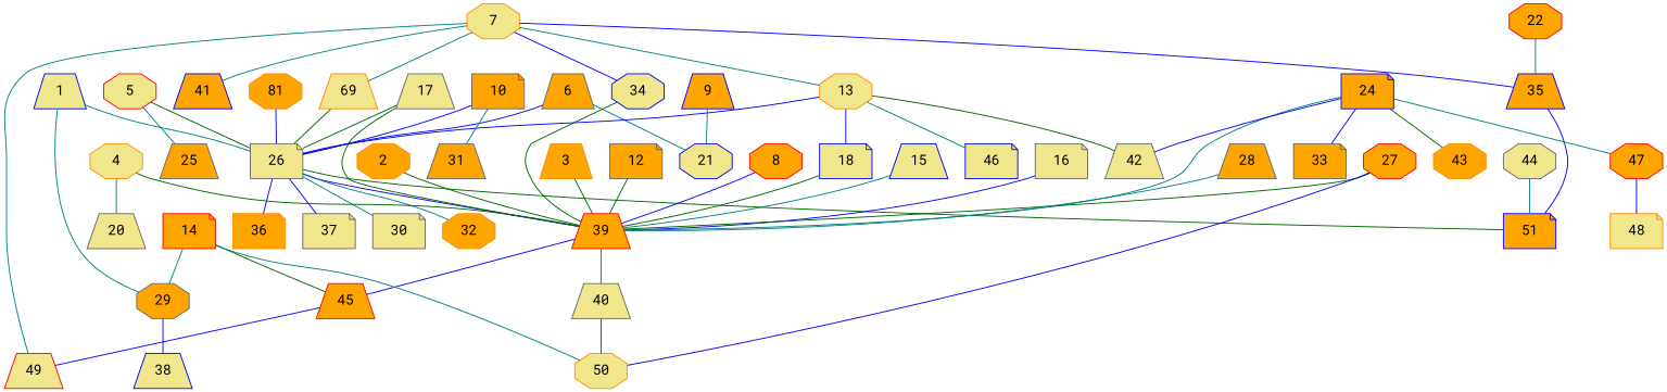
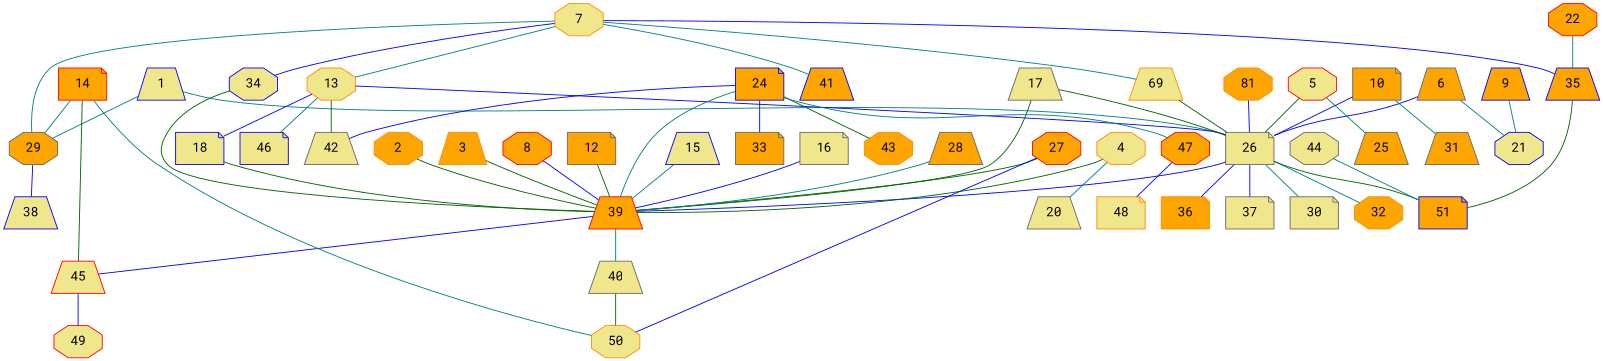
  graph {
    fontname="Roboto Mono"
    node [color=gray40 fillcolor=khaki fontname="Roboto Mono" shape=trapezium style=filled]
    edge [color=teal fontname="Roboto Mono" weight=1.0]
    1 [color=blue]
    26 [shape=note]
    29 [fillcolor=orange shape=octagon]
    39 [color=red fillcolor=orange]
    30 [shape=note]
    32 [color=darkorange fillcolor=orange shape=octagon]
    36 [color=darkorange fillcolor=orange shape=note]
    37 [shape=note]
    51 [color=blue fillcolor=orange shape=note]
    38 [color=blue]
    2 [color=darkorange fillcolor=orange shape=octagon]
-   45 [color=red fillcolor=orange]
+   45 [color=red]
    40
    3 [color=darkorange fillcolor=orange]
    4 [color=darkorange shape=octagon]
    20
    5 [color=red shape=octagon]
    25 [fillcolor=orange]
    6 [fillcolor=orange]
    21 [color=blue shape=octagon]
    7 [color=darkorange shape=octagon]
    13 [color=darkorange shape=octagon]
    n23 [color=darkorange label=69]
    34 [color=blue shape=octagon]
    35 [color=blue fillcolor=orange]
    41 [color=blue fillcolor=orange]
-   49 [color=red]
+   49 [color=red shape=octagon]
    18 [color=blue shape=note]
    42
    46 [color=blue shape=note]
    8 [color=red fillcolor=orange shape=octagon]
    9 [color=blue fillcolor=orange]
    10 [fillcolor=orange shape=note]
    31 [fillcolor=orange]
    n35 [color=darkorange fillcolor=orange label=81 shape=octagon]
    12 [fillcolor=orange shape=note]
    14 [color=red fillcolor=orange shape=note]
    50 [color=darkorange shape=octagon]
    15 [color=blue]
    16 [shape=note]
    17
    22 [color=red fillcolor=orange shape=octagon]
    24 [color=blue fillcolor=orange shape=note]
    33 [fillcolor=orange shape=note]
    43 [color=darkorange fillcolor=orange shape=octagon]
    47 [color=red fillcolor=orange shape=octagon]
    48 [color=darkorange shape=note]
    27 [color=red fillcolor=orange shape=octagon]
    28 [fillcolor=orange]
    44 [shape=octagon]
    1 -- 26
    1 -- 29
    26 -- 39 [color=blue]
    26 -- 30
    26 -- 32
    26 -- 36 [color=blue]
    26 -- 37 [color=blue]
    26 -- 51 [color=darkgreen]
    29 -- 38 [color=blue]
    39 -- 45 [color=blue weight=2.0]
    39 -- 40
    2 -- 39 [color=darkgreen]
    45 -- 49 [color=blue]
    40 -- 50 [color=darkgreen]
    3 -- 39 [color=darkgreen]
    4 -- 39 [color=darkgreen]
    4 -- 20
    5 -- 26 [color=darkgreen]
    5 -- 25
    6 -- 26 [color=blue]
    6 -- 21
    7 -- 13
    7 -- n23
    7 -- 34 [color=blue]
    7 -- 35 [color=blue]
    7 -- 41
-   7 -- 49
+   7 -- 29
    13 -- 26 [color=blue]
    13 -- 18 [color=blue]
    13 -- 42 [color=darkgreen]
    13 -- 46
    n23 -- 26 [color=darkgreen]
    34 -- 39 [color=darkgreen]
-   35 -- 51 [color=blue]
+   35 -- 51 [color=darkgreen]
    18 -- 39 [color=darkgreen]
    8 -- 39 [color=blue]
    9 -- 21
    10 -- 26 [color=blue]
    10 -- 31
    n35 -- 26 [color=blue]
    12 -- 39 [color=darkgreen]
    14 -- 29
    14 -- 45 [color=darkgreen]
    14 -- 50
    15 -- 39
    16 -- 39 [color=blue]
    17 -- 26 [color=darkgreen]
    17 -- 39 [color=darkgreen]
    22 -- 35
    24 -- 39
    24 -- 42 [color=blue]
    24 -- 33 [color=blue]
    24 -- 43 [color=darkgreen]
    24 -- 47 [weight=2.0]
    47 -- 48 [color=blue]
    27 -- 39 [color=darkgreen]
    27 -- 50 [color=blue]
    28 -- 39
    44 -- 51
  }
